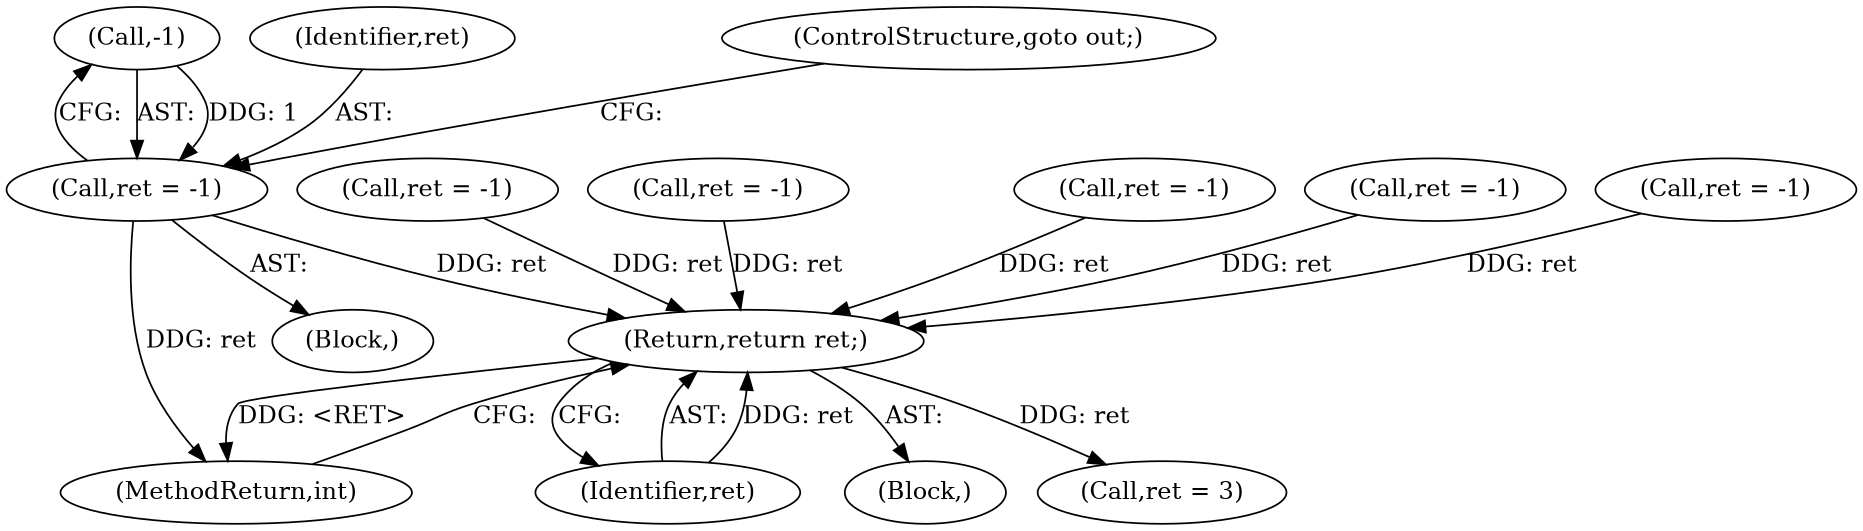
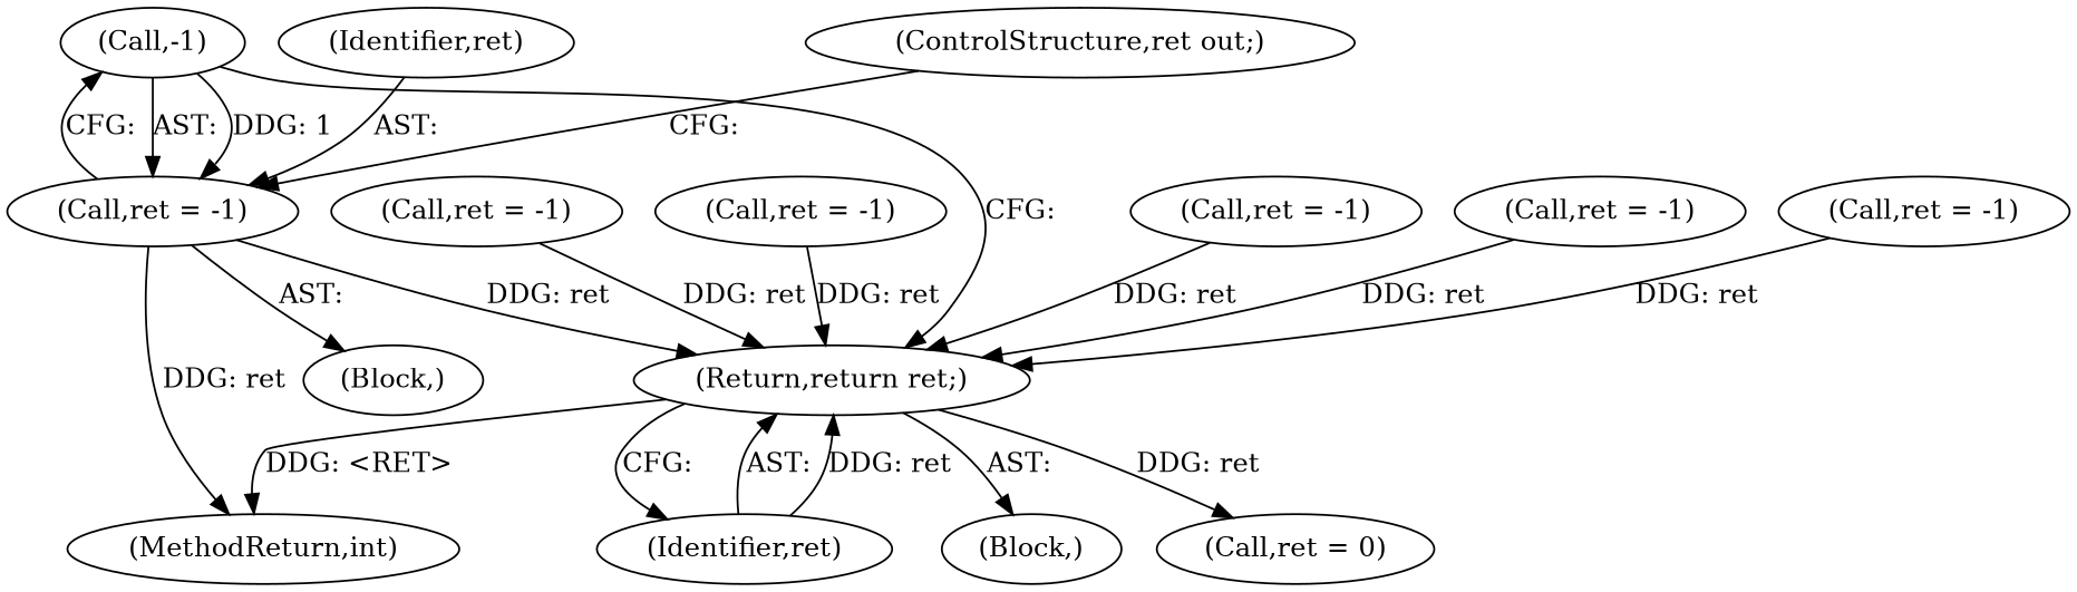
  digraph {
    n1 [label="(Call,-1)"]
    n2 [label="(Call,ret = -1)"]
    n3 [label="(Return,return ret;)"]
    n4 [label="(MethodReturn,int)"]
    n5 [label="(Block,)"]
    n6 [label="(Identifier,ret)"]
    n7 [label="(Block,)"]
-   n8 [label="(Call,ret = 3)"]
+   n8 [label="(Call,ret = 0)"]
    n9 [label="(Call,ret = -1)"]
    n10 [label="(Identifier,ret)"]
-   n11 [label="(ControlStructure,goto out;)"]
+   n11 [label="(ControlStructure,ret out;)"]
    n12 [label="(Call,ret = -1)"]
    n13 [label="(Call,ret = -1)"]
    n14 [label="(Call,ret = -1)"]
    n15 [label="(Call,ret = -1)"]
    n1 -> n2 [label="AST: "]
    n1 -> n2 [label="DDG: 1"]
    n2 -> n1 [label="CFG: "]
    n2 -> n3 [label="DDG: ret"]
    n2 -> n4 [label="DDG: ret"]
    n2 -> n5 [label="AST: "]
    n3 -> n4 [label="DDG: <RET>"]
    n3 -> n6 [label="CFG: "]
    n3 -> n7 [label="AST: "]
    n3 -> n8 [label="DDG: ret"]
-   n4 -> n3 [label="CFG: "]
+   n1 -> n3 [label="CFG: "]
    n6 -> n3 [label="AST: "]
    n6 -> n3 [label="DDG: ret"]
    n9 -> n3 [label="DDG: ret"]
    n10 -> n2 [label="AST: "]
    n11 -> n2 [label="CFG: "]
    n12 -> n3 [label="DDG: ret"]
    n13 -> n3 [label="DDG: ret"]
    n14 -> n3 [label="DDG: ret"]
    n15 -> n3 [label="DDG: ret"]
  }
